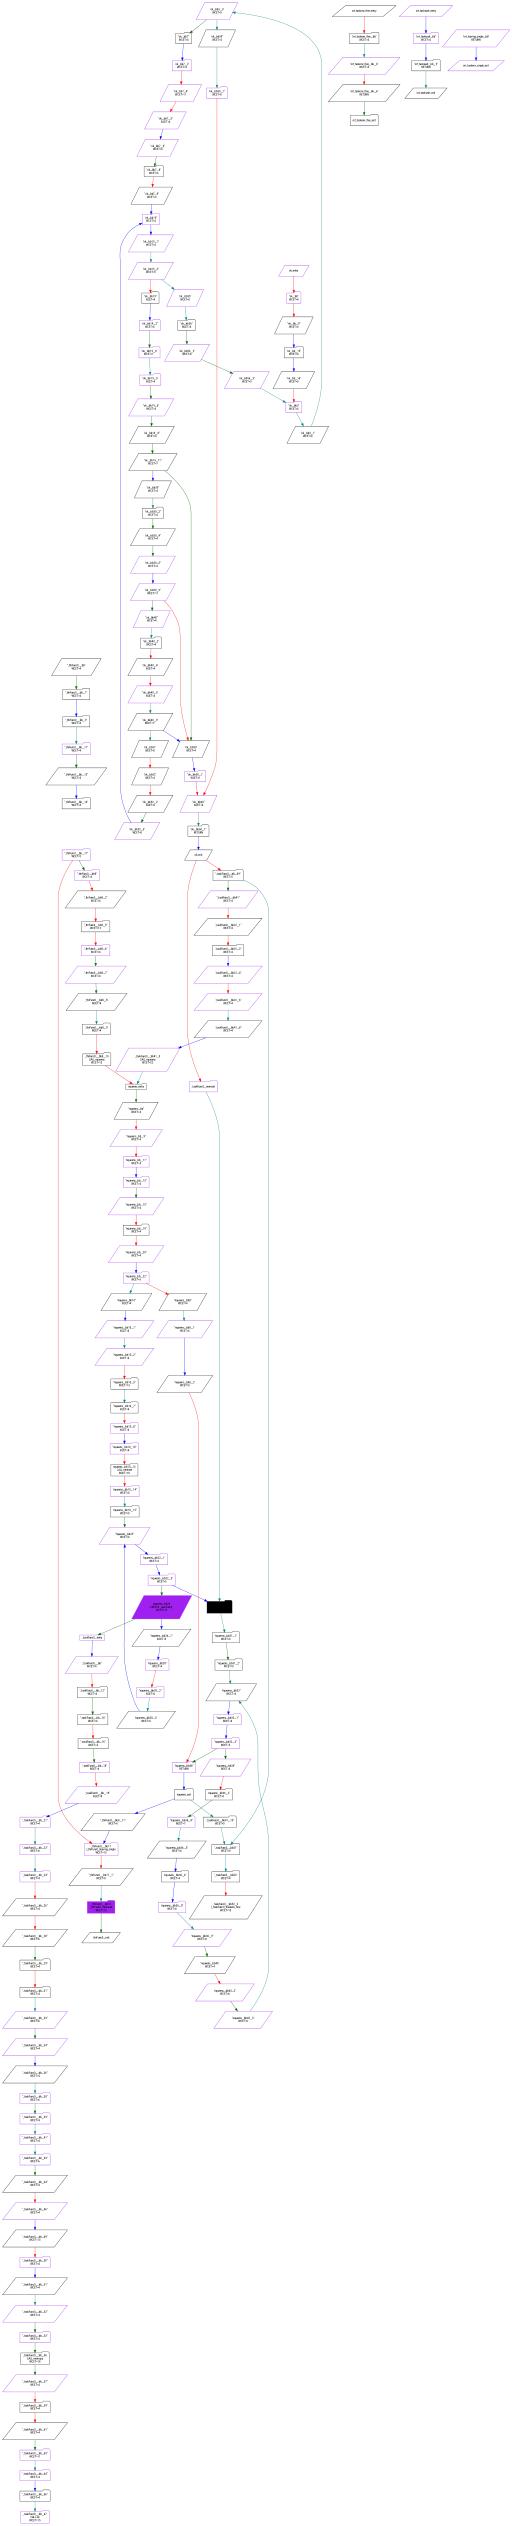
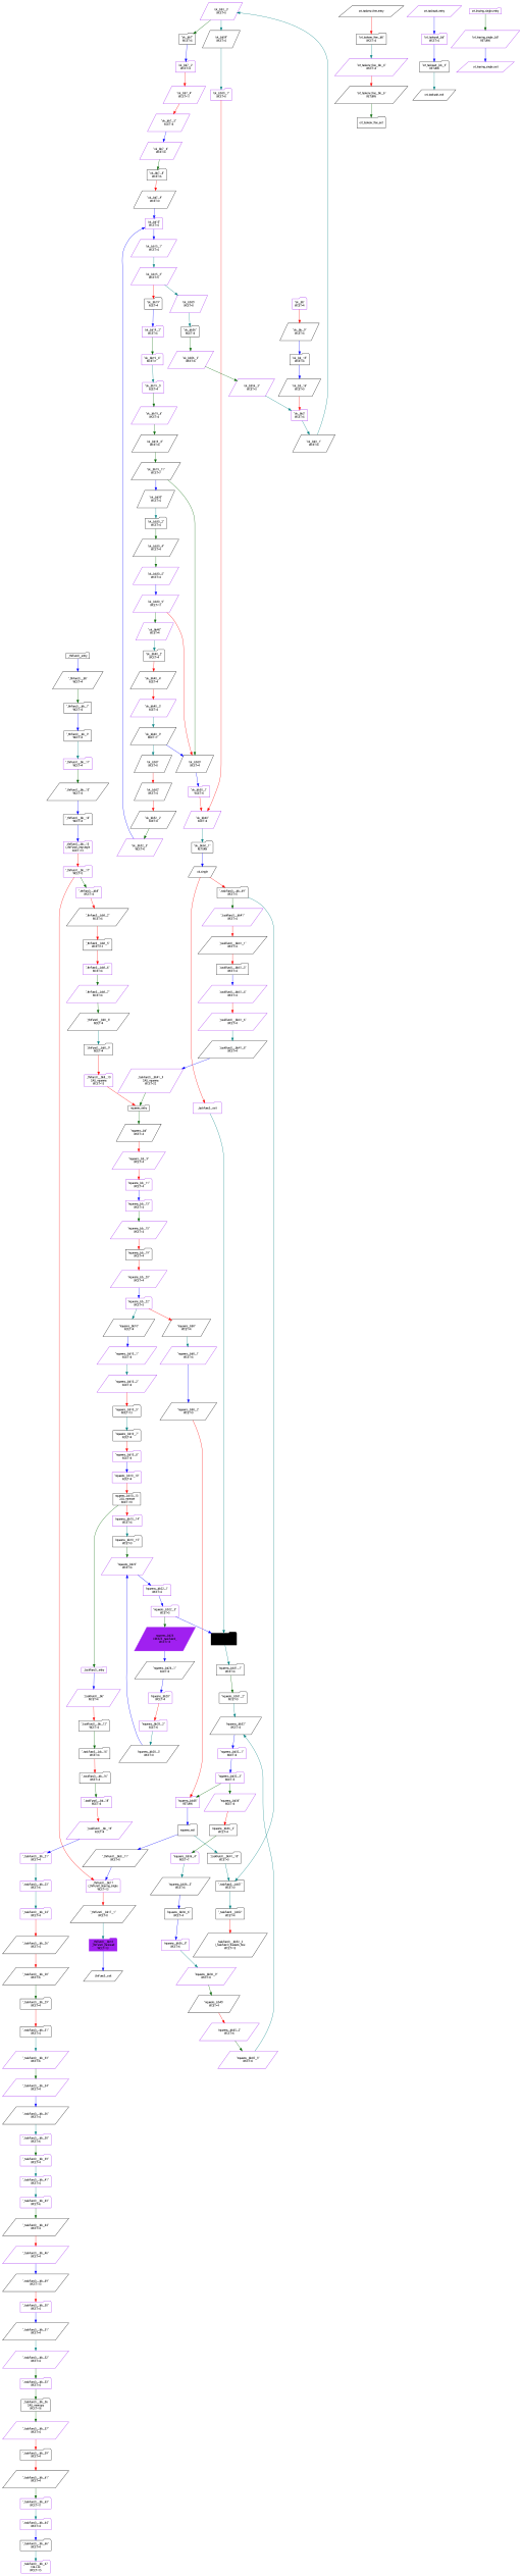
  digraph {
    fontname="Roboto Condensed"
    fontsize=10
    rankdir=TB
    node [color=purple fontname="Roboto Condensed" fontsize=10 shape=folder]
    edge [color=red fontname="Roboto Condensed"]
    n1 [color=black label="\"_thrFunc0___bb\"\nWCET=4" shape=parallelogram width=0.01]
    n2 [color=black label="\"_thrFunc0___bb__7\"\nWCET=4" width=0.01]
    n3 [color=black label="\"_thrFunc0___bb__9\"\nWCET=4" width=0.01]
    n4 [label="\"_thrFunc0___bb__11\"\nWCET=4" width=0.01]
    n5 [color=black label="\"_thrFunc0___bb__13\"\nWCET=4" shape=parallelogram width=0.01]
    n6 [color=black label="\"_thrFunc0___bb__14\"\nWCET=4" width=0.01]
+   n7 [label="_thrFunc0___bb__15\n(_thrFunc0_)mysingle\nWCET=13" width=0.01]
    n8 [label="\"_thrFunc0___bb__17\"\nWCET=5" width=0.01]
    n9 [label="\"_thrFunc0___bb8\"\nWCET=4" width=0.01]
    n10 [label="_thrFunc0___bb17\n(_thrFunc0_)leaving_single\nWCET=13" width=0.01]
    n11 [color=black label="\"_thrFunc0___bb8__2\"\nWCET=4" shape=parallelogram width=0.01]
    n12 [color=black label="\"_thrFunc0___bb17__1\"\nWCET=0" shape=parallelogram width=0.01]
    n13 [color=black label="\"_thrFunc0___bb8__5\"\nWCET=13" width=0.01]
    n14 [label="\"_thrFunc0___bb8__6\"\nWCET=4" width=0.01]
    n15 [label="\"_thrFunc0___bb8__7\"\nWCET=4" shape=parallelogram width=0.01]
    n16 [color=black label="\"_thrFunc0___bb8__8\"\nWCET=4" shape=parallelogram width=0.01]
    n17 [color=black label="\"_thrFunc0___bb8__9\"\nWCET=4" width=0.01]
-   n18 [color=black label="_thrFunc0___bb8__10\nCALL nqueens\nWCET=13" width=0.01]
+   n18 [label="_thrFunc0___bb8__10\nCALL nqueens\nWCET=13" width=0.01]
    n19 [color=black height=0.01 label=nqueens_entry width=0.01]
    n20 [color=black label="\"nqueens__bb\"\nWCET=4" shape=parallelogram width=0.01]
    n21 [color=black label="\"_thrFunc0___bb8__11\"\nWCET=0" shape=parallelogram width=0.01]
    n22 [label="_thrFunc0___bb18\n(_thrFunc0_)taskwait\nWCET=13" style=filled width=0.01]
    n23 [color=black label=_thrFunc0__exit shape=parallelogram width=0.01]
+   n24 [color=black height=0.01 label=_thrFunc0__entry width=0.01]
    n25 [label="\"nqueens__bb__9\"\nWCET=4" shape=parallelogram width=0.01]
    n26 [label="\"nqueens__bb__11\"\nWCET=4" width=0.01]
    n27 [label="\"nqueens__bb__13\"\nWCET=4" width=0.01]
    n28 [label="\"nqueens__bb__15\"\nWCET=4" shape=parallelogram width=0.01]
    n29 [color=black label="\"nqueens__bb__19\"\nWCET=4" width=0.01]
    n30 [label="\"nqueens__bb__20\"\nWCET=4" shape=parallelogram width=0.01]
    n31 [label="\"nqueens__bb__22\"\nWCET=5" width=0.01]
    n32 [color=black label="\"nqueens__bb8\"\nWCET=4" shape=parallelogram width=0.01]
    n33 [color=black label="\"nqueens__bb10\"\nWCET=4" shape=parallelogram width=0.01]
    n34 [label="\"nqueens__bb8__1\"\nWCET=4" shape=parallelogram width=0.01]
    n35 [label="\"nqueens__bb10__1\"\nWCET=4" shape=parallelogram width=0.01]
    n36 [color=black label="\"nqueens__bb8__2\"\nWCET=0" shape=parallelogram width=0.01]
    n37 [label="\"nqueens__bb48\"\nRETURN\n" width=0.01]
    n38 [color=black label=nqueens_exit width=0.01]
    n39 [label="\"nqueens__bb10__2\"\nWCET=4" shape=parallelogram width=0.01]
    n40 [color=black label="\"nqueens__bb10__5\"\nWCET=13" width=0.01]
    n41 [color=black label="\"nqueens__bb10__7\"\nWCET=4" width=0.01]
    n42 [label="\"nqueens__bb10__8\"\nWCET=4" width=0.01]
    n43 [label="\"nqueens__bb10__10\"\nWCET=4" width=0.01]
    n44 [color=black label="nqueens__bb10__13\nCALL memset\nWCET=18" width=0.01]
    n45 [label="\"nqueens__bb10__14\"\nWCET=4" width=0.01]
    n46 [color=black label="\"nqueens__bb10__15\"\nWCET=0" width=0.01]
    n47 [label="\"nqueens__bb22\"\nWCET=4" shape=parallelogram width=0.01]
    n48 [label="\"nqueens__bb22__1\"\nWCET=4" width=0.01]
    n49 [label="\"nqueens__bb22__3\"\nWCET=5" width=0.01]
    n50 [label="nqueens__bb26\nCREATE _taskFunc0_\nWCET=13" shape=parallelogram style=filled width=0.01]
    n51 [color=black label="nqueens__bb31\n(nqueens)taskwait\nWCET=13" style=filled width=0.01]
    n52 [color=black label="\"nqueens__bb26__1\"\nWCET=0" shape=parallelogram width=0.01]
    n53 [height=0.01 label=_taskFunc0__entry width=0.01]
    n54 [color=black label="\"nqueens__bb31__1\"\nWCET=4" width=0.01]
    n55 [label="\"nqueens__bb28\"\nWCET=4" width=0.01]
    n56 [label="\"_taskFunc0___bb\"\nWCET=4" shape=parallelogram width=0.01]
    n57 [label="\"nqueens__bb28__2\"\nWCET=6" width=0.01]
    n58 [color=black label="\"nqueens__bb28__3\"\nWCET=0" shape=parallelogram width=0.01]
    n59 [color=black label="\"nqueens__bb31__2\"\nWCET=0" width=0.01]
    n60 [color=black label="\"nqueens__bb32\"\nWCET=4" shape=parallelogram width=0.01]
    n61 [label="\"nqueens__bb32__1\"\nWCET=4" width=0.01]
    n62 [label="\"nqueens__bb32__3\"\nWCET=5" width=0.01]
    n63 [label="\"nqueens__bb36\"\nWCET=4" shape=parallelogram width=0.01]
    n64 [color=black label="\"nqueens__bb36__2\"\nWCET=4" width=0.01]
    n65 [label="\"nqueens__bb36__4\"\nWCET=11" width=0.01]
    n66 [color=black label="\"nqueens__bb36__5\"\nWCET=4" shape=parallelogram width=0.01]
    n67 [color=black label="\"nqueens__bb36__6\"\nWCET=4" width=0.01]
    n68 [label="\"nqueens__bb36__8\"\nWCET=6" width=0.01]
    n69 [label="\"nqueens__bb36__9\"\nWCET=0" shape=parallelogram width=0.01]
    n70 [color=black label="\"nqueens__bb45\"\nWCET=4" shape=parallelogram width=0.01]
    n71 [label="\"nqueens__bb45__2\"\nWCET=6" shape=parallelogram width=0.01]
    n72 [label="\"nqueens__bb45__3\"\nWCET=0" shape=parallelogram width=0.01]
    n73 [color=black label="\"_taskFunc0___bb41__10\"\nWCET=0" width=0.01]
    n74 [color=black label="\"_taskFunc0___bb51\"\nWCET=0" width=0.01]
    n75 [color=black label="\"_taskFunc0___bb__12\"\nWCET=4" width=0.01]
    n76 [color=black label="\"_taskFunc0___bb__14\"\nWCET=4" width=0.01]
    n77 [color=black label="\"_taskFunc0___bb__16\"\nWCET=4" width=0.01]
    n78 [label="\"_taskFunc0___bb__18\"\nWCET=4" width=0.01]
    n79 [label="\"_taskFunc0___bb__19\"\nWCET=4" shape=parallelogram width=0.01]
    n80 [label="\"_taskFunc0___bb__21\"\nWCET=4" width=0.01]
    n81 [label="\"_taskFunc0___bb__23\"\nWCET=6" width=0.01]
    n82 [label="\"_taskFunc0___bb__24\"\nWCET=4" width=0.01]
    n83 [color=black label="\"_taskFunc0___bb__26\"\nWCET=4" shape=parallelogram width=0.01]
    n84 [color=black label="\"_taskFunc0___bb__28\"\nWCET=6" shape=parallelogram width=0.01]
    n85 [color=black label="\"_taskFunc0___bb__29\"\nWCET=4" width=0.01]
    n86 [color=black label="\"_taskFunc0___bb__31\"\nWCET=4" width=0.01]
    n87 [label="\"_taskFunc0___bb__33\"\nWCET=6" shape=parallelogram width=0.01]
    n88 [label="\"_taskFunc0___bb__34\"\nWCET=4" shape=parallelogram width=0.01]
    n89 [color=black label="\"_taskFunc0___bb__36\"\nWCET=4" shape=parallelogram width=0.01]
    n90 [label="\"_taskFunc0___bb__38\"\nWCET=6" width=0.01]
    n91 [label="\"_taskFunc0___bb__39\"\nWCET=4" width=0.01]
    n92 [label="\"_taskFunc0___bb__41\"\nWCET=4" width=0.01]
    n93 [label="\"_taskFunc0___bb__43\"\nWCET=6" width=0.01]
    n94 [color=black label="\"_taskFunc0___bb__44\"\nWCET=4" shape=parallelogram width=0.01]
    n95 [label="\"_taskFunc0___bb__46\"\nWCET=4" shape=parallelogram width=0.01]
    n96 [color=black label="\"_taskFunc0___bb__49\"\nWCET=13" shape=parallelogram width=0.01]
    n97 [label="\"_taskFunc0___bb__50\"\nWCET=4" width=0.01]
    n98 [color=black label="\"_taskFunc0___bb__51\"\nWCET=4" shape=parallelogram width=0.01]
    n99 [label="\"_taskFunc0___bb__52\"\nWCET=4" shape=parallelogram width=0.01]
    n100 [label="\"_taskFunc0___bb__53\"\nWCET=4" width=0.01]
    n101 [color=black label="_taskFunc0___bb__56\nCALL memcpy\nWCET=18" width=0.01]
    n102 [label="\"_taskFunc0___bb__57\"\nWCET=4" shape=parallelogram width=0.01]
    n103 [color=black label="\"_taskFunc0___bb__59\"\nWCET=4" width=0.01]
    n104 [color=black label="\"_taskFunc0___bb__61\"\nWCET=4" shape=parallelogram width=0.01]
    n105 [label="\"_taskFunc0___bb__63\"\nWCET=11" width=0.01]
    n106 [label="\"_taskFunc0___bb__64\"\nWCET=4" width=0.01]
    n107 [color=black label="\"_taskFunc0___bb__66\"\nWCET=4" width=0.01]
    n108 [label="_taskFunc0___bb__67\nCALL ok\nWCET=15" width=0.01]
-   n109 [height=0.01 label=ok_entry shape=parallelogram width=0.01]
    n110 [label="\"ok__bb\"\nWCET=4" width=0.01]
    n111 [color=black label="\"_taskFunc0___bb__69\"\nWCET=5" width=0.01]
    n112 [label="\"_taskFunc0___bb41\"\nWCET=4" shape=parallelogram width=0.01]
    n113 [color=black label="\"_taskFunc0___bb41__1\"\nWCET=4" shape=parallelogram width=0.01]
    n114 [color=black label="\"_taskFunc0___bb52\"\nWCET=4" width=0.01]
    n115 [color=black label="\"_taskFunc0___bb41__3\"\nWCET=4" width=0.01]
    n116 [label="\"_taskFunc0___bb41__4\"\nWCET=4" shape=parallelogram width=0.01]
    n117 [label="\"_taskFunc0___bb41__6\"\nWCET=4" shape=parallelogram width=0.01]
    n118 [color=black label="\"_taskFunc0___bb41__8\"\nWCET=4" shape=parallelogram width=0.01]
    n119 [label="_taskFunc0___bb41__9\nCALL nqueens\nWCET=22" shape=parallelogram width=0.01]
    n120 [color=black label="_taskFunc0___bb52__2\n(_taskFunc0_)taskenv_free\nWCET=13" shape=parallelogram width=0.01]
-   n121 [label=_taskFunc0__memset width=0.01]
+   n121 [label=_taskFunc0__exit width=0.01]
    n122 [color=black label="\"ok__bb__9\"\nWCET=4" shape=parallelogram width=0.01]
    n123 [color=black label="\"ok__bb__15\"\nWCET=4" width=0.01]
    n124 [color=black label="\"ok__bb__16\"\nWCET=0" shape=parallelogram width=0.01]
    n125 [label="\"ok__bb3\"\nWCET=4" width=0.01]
    n126 [color=black label="\"ok__bb3__1\"\nWCET=4" shape=parallelogram width=0.01]
    n127 [label="\"ok__bb3__3\"\nWCET=5" shape=parallelogram width=0.01]
    n128 [color=black label="\"ok__bb7\"\nWCET=4" width=0.01]
    n129 [color=black label="\"ok__bb59\"\nWCET=4" shape=parallelogram width=0.01]
    n130 [label="\"ok__bb7__2\"\nWCET=4" width=0.01]
    n131 [label="\"ok__bb59__1\"\nWCET=0" width=0.01]
    n132 [label="\"ok__bb7__4\"\nWCET=11" shape=parallelogram width=0.01]
    n133 [label="\"ok__bb7__5\"\nWCET=4" shape=parallelogram width=0.01]
    n134 [label="\"ok__bb7__6\"\nWCET=4" shape=parallelogram width=0.01]
    n135 [color=black label="\"ok__bb7__8\"\nWCET=6" width=0.01]
    n136 [color=black label="\"ok__bb7__9\"\nWCET=0" shape=parallelogram width=0.01]
    n137 [label="\"ok__bb15\"\nWCET=4" width=0.01]
    n138 [label="\"ok__bb15__1\"\nWCET=4" shape=parallelogram width=0.01]
    n139 [label="\"ok__bb15__3\"\nWCET=5" shape=parallelogram width=0.01]
    n140 [color=black label="\"ok__bb19\"\nWCET=4" width=0.01]
    n141 [label="\"ok__bb55\"\nWCET=0" shape=parallelogram width=0.01]
    n142 [label="\"ok__bb19__2\"\nWCET=4" width=0.01]
    n143 [color=black label="\"ok__bb56\"\nWCET=4" width=0.01]
    n144 [label="\"ok__bb19__4\"\nWCET=11" width=0.01]
    n145 [label="\"ok__bb19__5\"\nWCET=4" width=0.01]
    n146 [label="\"ok__bb19__6\"\nWCET=4" shape=parallelogram width=0.01]
    n147 [color=black label="\"ok__bb19__8\"\nWCET=4" shape=parallelogram width=0.01]
    n148 [color=black label="\"ok__bb19__11\"\nWCET=7" shape=parallelogram width=0.01]
    n149 [color=black label="\"ok__bb30\"\nWCET=4" shape=parallelogram width=0.01]
    n150 [color=black label="\"ok__bb50\"\nWCET=4" shape=parallelogram width=0.01]
    n151 [color=black label="\"ok__bb30__2\"\nWCET=4" width=0.01]
    n152 [label="\"ok__bb50__1\"\nWCET=0" width=0.01]
    n153 [color=black label="\"ok__bb30__4\"\nWCET=4" shape=parallelogram width=0.01]
    n154 [label="\"ok__bb30__5\"\nWCET=4" shape=parallelogram width=0.01]
    n155 [label="\"ok__bb30__9\"\nWCET=11" shape=parallelogram width=0.01]
    n156 [label="\"ok__bb40\"\nWCET=4" shape=parallelogram width=0.01]
    n157 [color=black label="\"ok__bb40__2\"\nWCET=4" width=0.01]
    n158 [color=black label="\"ok__bb40__4\"\nWCET=4" shape=parallelogram width=0.01]
    n159 [label="\"ok__bb40__5\"\nWCET=4" shape=parallelogram width=0.01]
    n160 [color=black label="\"ok__bb40__9\"\nWCET=11" shape=parallelogram width=0.01]
    n161 [color=black label="\"ok__bb51\"\nWCET=0" shape=parallelogram width=0.01]
    n162 [color=black label="\"ok__bb52\"\nWCET=4" shape=parallelogram width=0.01]
    n163 [label="\"ok__bb60\"\nWCET=4" shape=parallelogram width=0.01]
    n164 [color=black label="\"ok__bb60__1\"\nRETURN\n" width=0.01]
    n165 [color=black label="\"ok__bb52__2\"\nWCET=6" shape=parallelogram width=0.01]
    n166 [label="\"ok__bb52__3\"\nWCET=0" shape=parallelogram width=0.01]
    n167 [label="\"ok__bb56__2\"\nWCET=6" shape=parallelogram width=0.01]
    n168 [label="\"ok__bb56__3\"\nWCET=0" shape=parallelogram width=0.01]
-   n169 [color=black label=ok_exit shape=parallelogram width=0.01]
+   n169 [color=black label=ok_single shape=parallelogram width=0.01]
    n170 [color=black label="\"ort_taskenv_free__bb\"\nWCET=4" width=0.01]
    n171 [label="\"ort_taskenv_free__bb__4\"\nWCET=4" shape=parallelogram width=0.01]
    n172 [color=black label="\"ort_taskenv_free__bb__6\"\nRETURN\n" shape=parallelogram width=0.01]
    n173 [color=black label=ort_taskenv_free_exit width=0.01]
    n174 [color=black height=0.01 label=ort_taskenv_free_entry shape=parallelogram width=0.01]
    n175 [label="\"ort_taskwait__bb\"\nWCET=4" width=0.01]
    n176 [color=black label="\"ort_taskwait__bb__3\"\nRETURN\n" width=0.01]
    n177 [color=black label=ort_taskwait_exit shape=parallelogram width=0.01]
    n178 [height=0.01 label=ort_taskwait_entry shape=parallelogram width=0.01]
    n179 [label="\"ort_leaving_single__bb\"\nRETURN\n" shape=parallelogram width=0.01]
-   n180 [label=ort_taskenv_single_exit shape=parallelogram width=0.01]
+   n180 [label=ort_leaving_single_exit shape=parallelogram width=0.01]
+   n181 [height=0.01 label=ort_leaving_single_entry width=0.01]
    n1 -> n2 [color=darkgreen]
    n2 -> n3 [color=blue]
    n3 -> n4 [color=teal]
    n4 -> n5 [color=darkgreen]
    n5 -> n6 [color=blue]
+   n6 -> n7 [color=blue]
+   n7 -> n8
    n8 -> n9 [color=darkgreen]
    n8 -> n10
    n9 -> n11
    n10 -> n12
    n11 -> n13
    n12 -> n22 [color=teal]
    n13 -> n14
    n14 -> n15 [color=darkgreen]
    n15 -> n16 [color=darkgreen]
    n16 -> n17 [color=teal]
    n17 -> n18
    n18 -> n19
    n19 -> n20 [color=darkgreen]
    n20 -> n25
    n21 -> n10 [color=blue]
-   n22 -> n23 [color=darkgreen]
+   n22 -> n23 [color=blue]
+   n24 -> n1 [color=blue]
    n25 -> n26
    n26 -> n27 [color=blue]
    n27 -> n28 [color=darkgreen]
    n28 -> n29
    n29 -> n30
    n30 -> n31 [color=blue]
    n31 -> n32
    n31 -> n33 [color=teal]
    n32 -> n34 [color=teal]
    n33 -> n35 [color=blue]
    n34 -> n36 [color=blue]
    n35 -> n39 [color=teal]
    n36 -> n37
    n37 -> n38 [color=blue]
    n38 -> n21 [color=blue]
    n38 -> n73 [color=teal]
    n39 -> n40
    n40 -> n41 [color=teal]
    n41 -> n42
    n42 -> n43 [color=blue]
    n43 -> n44
    n44 -> n45
    n45 -> n46 [color=teal]
    n46 -> n47 [color=darkgreen]
    n47 -> n48 [color=blue]
    n48 -> n49 [color=blue]
    n49 -> n50 [color=darkgreen]
    n49 -> n51 [color=blue]
    n50 -> n52 [color=blue]
-   n50 -> n53 [color=darkgreen]
+   n44 -> n53 [color=darkgreen]
    n51 -> n54 [color=teal]
    n52 -> n55 [color=blue]
    n53 -> n56 [color=blue]
    n54 -> n59 [color=darkgreen]
    n55 -> n57
    n56 -> n75
    n57 -> n58 [color=teal]
    n58 -> n47 [color=blue]
    n59 -> n60 [color=teal]
    n60 -> n61 [color=blue]
    n61 -> n62 [color=blue]
    n62 -> n37 [color=darkgreen]
    n62 -> n63 [color=darkgreen]
    n63 -> n64
    n64 -> n65 [color=darkgreen]
    n65 -> n66 [color=teal]
    n66 -> n67 [color=blue]
    n67 -> n68 [color=blue]
    n68 -> n69 [color=teal]
    n69 -> n70 [color=darkgreen]
    n70 -> n71
    n71 -> n72 [color=darkgreen]
    n72 -> n60 [color=teal]
    n73 -> n74 [color=teal]
    n74 -> n114 [color=teal]
    n75 -> n76 [color=darkgreen]
    n76 -> n77
    n77 -> n78 [color=darkgreen]
    n78 -> n79
    n79 -> n80 [color=blue]
    n80 -> n81 [color=teal]
    n81 -> n82 [color=teal]
    n82 -> n83
    n83 -> n84
    n84 -> n85 [color=darkgreen]
    n85 -> n86
    n86 -> n87 [color=teal]
    n87 -> n88 [color=darkgreen]
    n88 -> n89 [color=blue]
    n89 -> n90 [color=teal]
    n90 -> n91 [color=darkgreen]
    n91 -> n92 [color=teal]
    n92 -> n93 [color=teal]
    n93 -> n94 [color=darkgreen]
    n94 -> n95
    n95 -> n96 [color=blue]
    n96 -> n97
    n97 -> n98 [color=blue]
    n98 -> n99 [color=teal]
    n99 -> n100 [color=darkgreen]
    n100 -> n101 [color=darkgreen]
    n101 -> n102 [color=darkgreen]
    n102 -> n103
    n103 -> n104
    n104 -> n105 [color=darkgreen]
    n105 -> n106 [color=teal]
    n106 -> n107 [color=blue]
    n107 -> n108 [color=teal]
-   n109 -> n110
    n110 -> n122
    n111 -> n74 [color=teal]
    n111 -> n112 [color=darkgreen]
    n112 -> n113
    n113 -> n115
    n114 -> n120
    n115 -> n116 [color=blue]
    n116 -> n117
    n117 -> n118 [color=teal]
    n118 -> n119 [color=blue]
-   n119 -> n19 [color=teal]
+   n119 -> n19 [color=darkgreen]
    n121 -> n51 [color=teal]
    n122 -> n123 [color=blue]
    n123 -> n124 [color=blue]
    n124 -> n125
    n125 -> n126 [color=teal]
    n126 -> n127 [color=teal]
    n127 -> n128 [color=darkgreen]
    n127 -> n129 [color=teal]
    n128 -> n130 [color=blue]
    n129 -> n131 [color=teal]
    n130 -> n132
    n131 -> n163
    n132 -> n133
    n133 -> n134 [color=blue]
    n134 -> n135 [color=darkgreen]
    n135 -> n136
    n136 -> n137 [color=blue]
    n137 -> n138 [color=blue]
    n138 -> n139 [color=teal]
    n139 -> n140
    n139 -> n141 [color=teal]
    n140 -> n142 [color=blue]
    n141 -> n143 [color=teal]
    n142 -> n144 [color=darkgreen]
    n143 -> n167 [color=darkgreen]
    n144 -> n145 [color=teal]
    n145 -> n146 [color=darkgreen]
    n146 -> n147 [color=darkgreen]
    n147 -> n148 [color=darkgreen]
    n148 -> n149 [color=blue]
    n148 -> n150 [color=darkgreen]
    n149 -> n151 [color=teal]
    n150 -> n152 [color=blue]
    n151 -> n153 [color=darkgreen]
    n152 -> n163
    n153 -> n154 [color=darkgreen]
    n154 -> n155 [color=blue]
    n155 -> n150
    n155 -> n156 [color=darkgreen]
    n156 -> n157 [color=teal]
    n157 -> n158
    n158 -> n159
    n159 -> n160 [color=teal]
    n160 -> n150 [color=blue]
    n160 -> n161 [color=teal]
    n161 -> n162
    n162 -> n165
    n163 -> n164 [color=teal]
    n164 -> n169 [color=blue]
    n165 -> n166 [color=darkgreen]
    n166 -> n137 [color=blue]
    n167 -> n168 [color=darkgreen]
    n168 -> n125 [color=teal]
    n169 -> n111
    n169 -> n121
    n170 -> n171 [color=teal]
    n171 -> n172
    n172 -> n173 [color=darkgreen]
    n174 -> n170
    n175 -> n176 [color=blue]
    n176 -> n177 [color=teal]
    n178 -> n175 [color=blue]
    n179 -> n180 [color=blue]
+   n181 -> n179 [color=darkgreen]
  }
